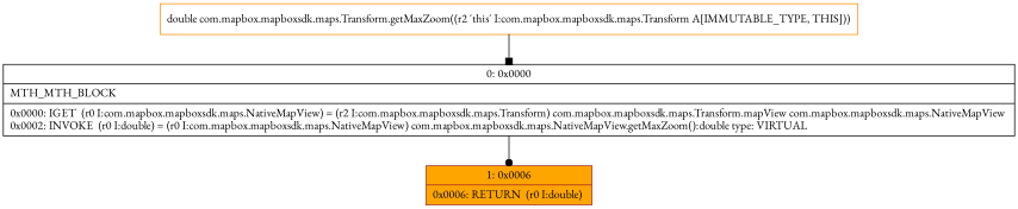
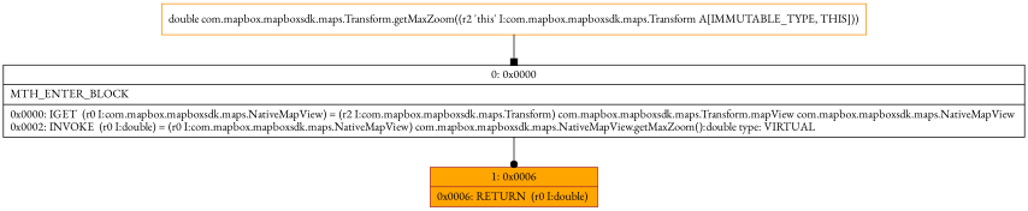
  digraph {
    fontname="EB Garamond"
    node [shape=record style=filled fillcolor=white fontname="EB Garamond"]
    edge [fontname="EB Garamond"]
-   n1 [label="{0\:\ 0x0000|MTH_MTH_BLOCK\l|0x0000: IGET  (r0 I:com.mapbox.mapboxsdk.maps.NativeMapView) = (r2 I:com.mapbox.mapboxsdk.maps.Transform) com.mapbox.mapboxsdk.maps.Transform.mapView com.mapbox.mapboxsdk.maps.NativeMapView \l0x0002: INVOKE  (r0 I:double) = (r0 I:com.mapbox.mapboxsdk.maps.NativeMapView) com.mapbox.mapboxsdk.maps.NativeMapView.getMaxZoom():double type: VIRTUAL \l}" color=black]
+   n1 [label="{0\:\ 0x0000|MTH_ENTER_BLOCK\l|0x0000: IGET  (r0 I:com.mapbox.mapboxsdk.maps.NativeMapView) = (r2 I:com.mapbox.mapboxsdk.maps.Transform) com.mapbox.mapboxsdk.maps.Transform.mapView com.mapbox.mapboxsdk.maps.NativeMapView \l0x0002: INVOKE  (r0 I:double) = (r0 I:com.mapbox.mapboxsdk.maps.NativeMapView) com.mapbox.mapboxsdk.maps.NativeMapView.getMaxZoom():double type: VIRTUAL \l}" color=black]
    n2 [label="{1\:\ 0x0006|0x0006: RETURN  (r0 I:double) \l}" fillcolor=orange color=brown]
    n3 [label="{double com.mapbox.mapboxsdk.maps.Transform.getMaxZoom((r2 'this' I:com.mapbox.mapboxsdk.maps.Transform A[IMMUTABLE_TYPE, THIS])) }" color=darkorange]
    n1 -> n2 [arrowhead=dot]
    n3 -> n1 [arrowhead=box]
  }
